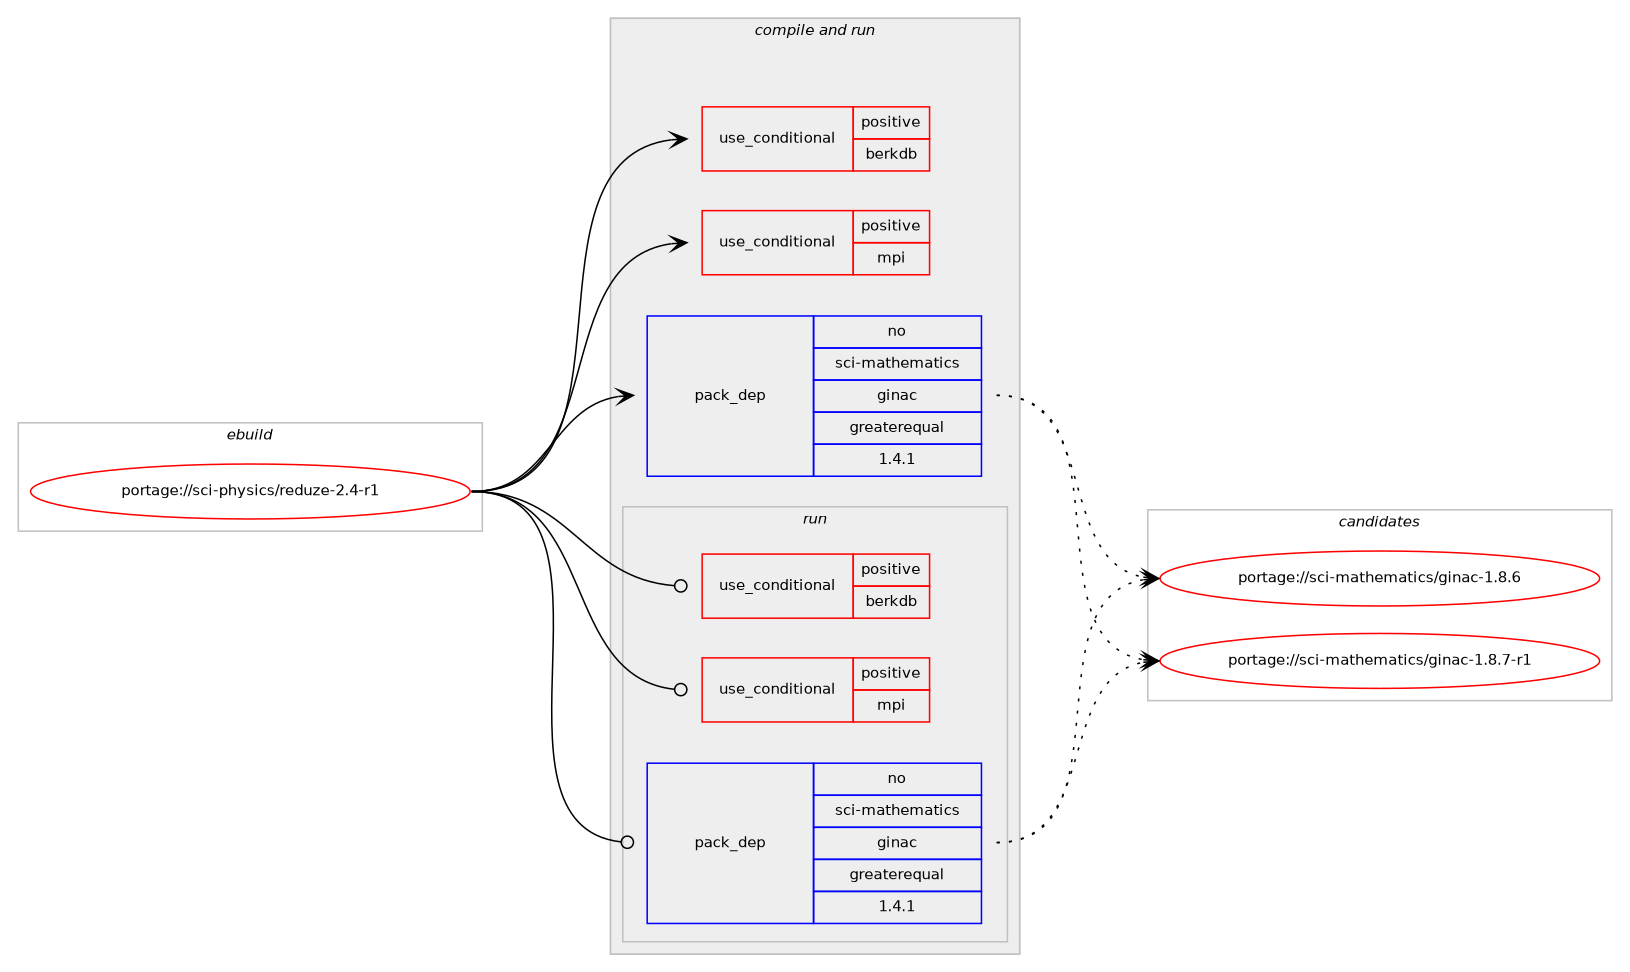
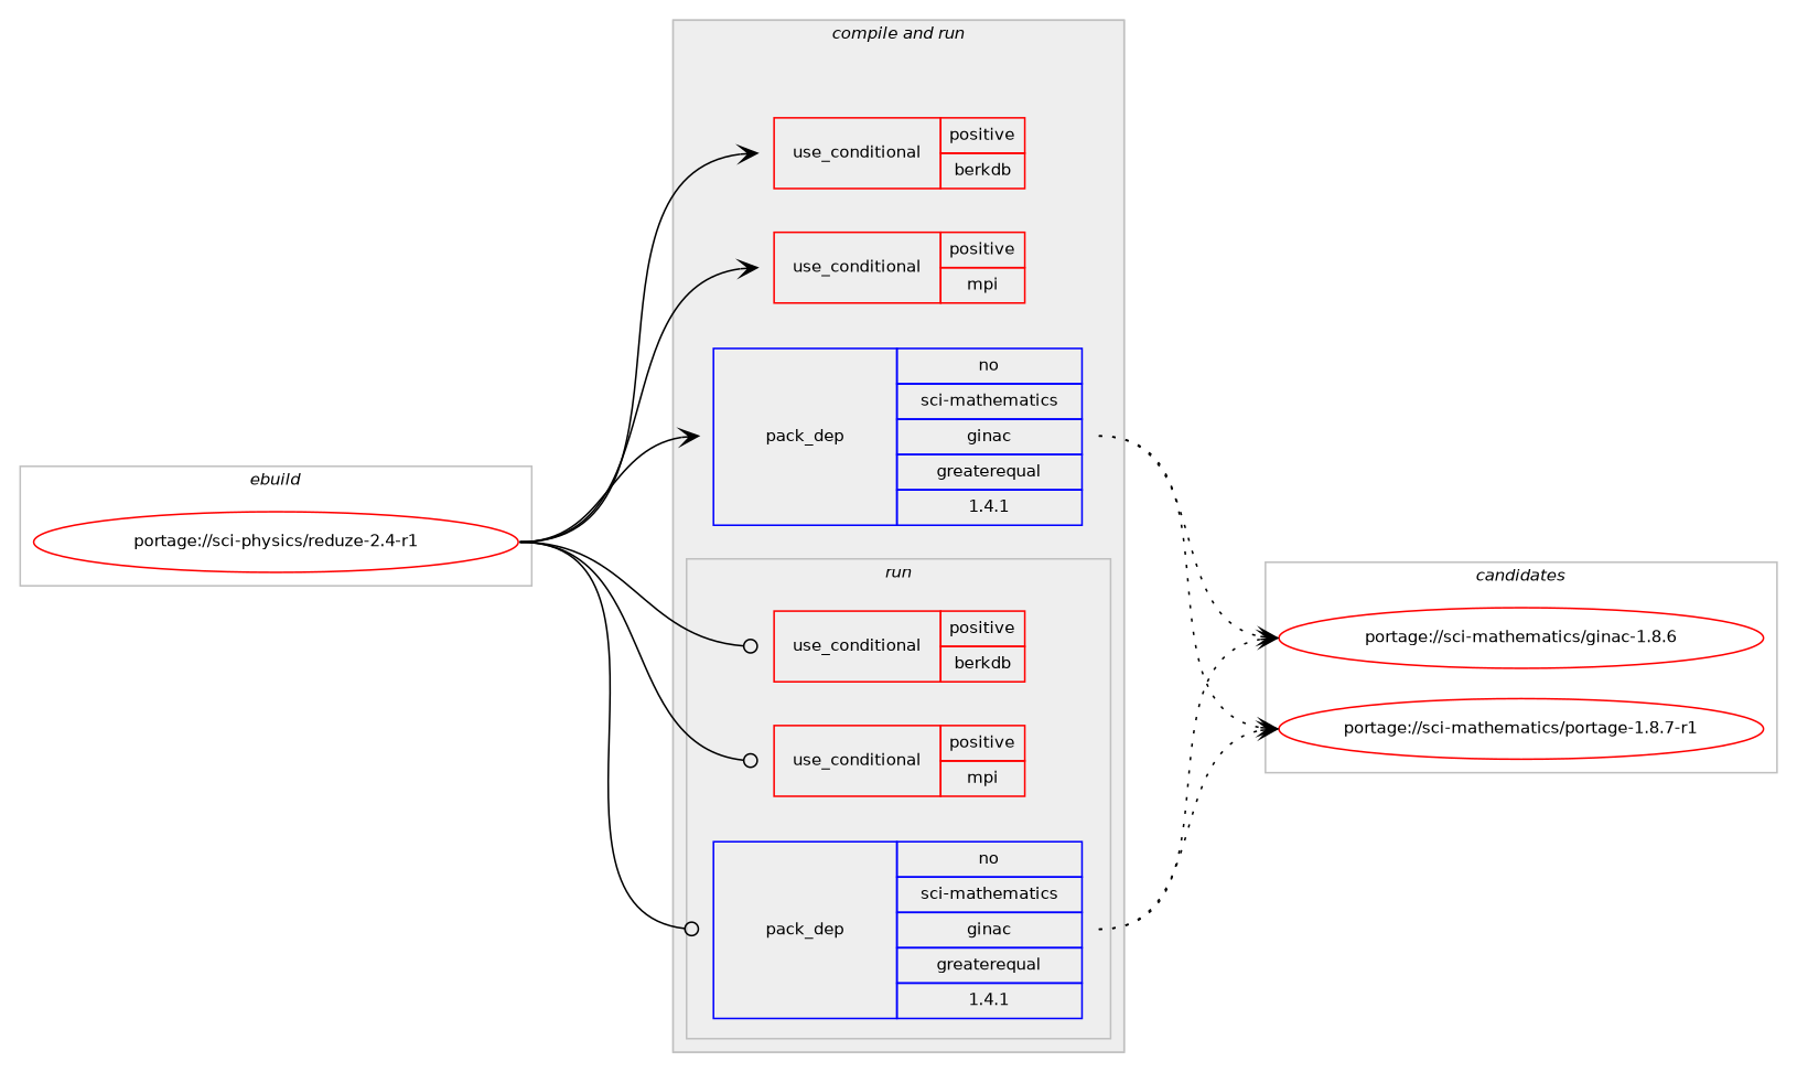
  digraph {
    compound=true
    concentrate=true
    fontname=Helvetica
    fontsize=10
    newrank=true
    rankdir=LR
    ranksep=1.5
    node [color=red fontname=Helvetica fontsize=10 shape=none]
    edge [arrowhead=vee headport=w style=solid tailport=e weight=20]
    n1 [label="portage://sci-physics/reduze-2.4-r1" width=4 shape=""]
    n2 [label=<<TABLE BORDER="0" CELLBORDER="1" CELLSPACING="0" CELLPADDING="4"><TR><TD ROWSPAN="3" CELLPADDING="10">use_conditional</TD></TR><TR><TD>positive</TD></TR><TR><TD>berkdb</TD></TR></TABLE>>]
    n3 [label=<<TABLE BORDER="0" CELLBORDER="1" CELLSPACING="0" CELLPADDING="4"><TR><TD ROWSPAN="3" CELLPADDING="10">use_conditional</TD></TR><TR><TD>positive</TD></TR><TR><TD>mpi</TD></TR></TABLE>>]
    n4 [color=blue label=<<TABLE BORDER="0" CELLBORDER="1" CELLSPACING="0" CELLPADDING="4" WIDTH="220"><TR><TD ROWSPAN="6" CELLPADDING="30">pack_dep</TD></TR><TR><TD WIDTH="110">no</TD></TR><TR><TD>sci-mathematics</TD></TR><TR><TD>ginac</TD></TR><TR><TD>greaterequal</TD></TR><TR><TD>1.4.1</TD></TR></TABLE>>]
    n5 [label=<<TABLE BORDER="0" CELLBORDER="1" CELLSPACING="0" CELLPADDING="4"><TR><TD ROWSPAN="3" CELLPADDING="10">use_conditional</TD></TR><TR><TD>positive</TD></TR><TR><TD>berkdb</TD></TR></TABLE>>]
    n6 [label=<<TABLE BORDER="0" CELLBORDER="1" CELLSPACING="0" CELLPADDING="4"><TR><TD ROWSPAN="3" CELLPADDING="10">use_conditional</TD></TR><TR><TD>positive</TD></TR><TR><TD>mpi</TD></TR></TABLE>>]
    n7 [color=blue label=<<TABLE BORDER="0" CELLBORDER="1" CELLSPACING="0" CELLPADDING="4" WIDTH="220"><TR><TD ROWSPAN="6" CELLPADDING="30">pack_dep</TD></TR><TR><TD WIDTH="110">no</TD></TR><TR><TD>sci-mathematics</TD></TR><TR><TD>ginac</TD></TR><TR><TD>greaterequal</TD></TR><TR><TD>1.4.1</TD></TR></TABLE>>]
    n8 [label="portage://sci-mathematics/ginac-1.8.6" width=4 shape=""]
-   n9 [label="portage://sci-mathematics/ginac-1.8.7-r1" width=4 shape=""]
+   n9 [label="portage://sci-mathematics/portage-1.8.7-r1" width=4 shape=""]
    subgraph cluster_1 {
      color=gray
      label=<<i>ebuild</i>>
      rank=same
      n1
    }
    subgraph cluster_2 {
      color=gray
      label=<<i>dependencies</i>>
      subgraph cluster_3 {
        color=gray
        fillcolor="#eeeeee"
        label=<<i>compile</i>>
        style=filled
        subgraph sub_4 {
          color=gray
          fillcolor="#eeeeee"
          label=<<i>compile</i>>
          style=filled
          n2
        }
        subgraph sub_5 {
          color=gray
          fillcolor="#eeeeee"
          label=<<i>compile</i>>
          style=filled
          n3
        }
        subgraph sub_6 {
          color=gray
          fillcolor="#eeeeee"
          label=<<i>compile</i>>
          style=filled
          n4
        }
      }
      subgraph cluster_7 {
        color=gray
        fillcolor="#eeeeee"
        label=<<i>compile and run</i>>
        style=filled
      }
      subgraph cluster_8 {
        color=gray
        fillcolor="#eeeeee"
        label=<<i>run</i>>
        style=filled
        subgraph sub_9 {
          color=gray
          fillcolor="#eeeeee"
          label=<<i>run</i>>
          style=filled
          n5
        }
        subgraph sub_10 {
          color=gray
          fillcolor="#eeeeee"
          label=<<i>run</i>>
          style=filled
          n6
        }
        subgraph sub_11 {
          color=gray
          fillcolor="#eeeeee"
          label=<<i>run</i>>
          style=filled
          n7
        }
      }
    }
    subgraph cluster_12 {
      color=gray
      label=<<i>candidates</i>>
      rank=same
      subgraph sub_13 {
        color=black
        label=<<i>candidates</i>>
        nodesep=1
        rank=same
        n8
        n9
      }
      subgraph sub_14 {
        color=black
        label=<<i>candidates</i>>
        nodesep=1
        rank=same
        n8
        n9
      }
    }
    n1 -> n2
    n1 -> n3
    n1 -> n4
    n1 -> n5 [arrowhead=odot]
    n1 -> n6 [arrowhead=odot]
    n1 -> n7 [arrowhead=odot]
    n4 -> n8 [style=dotted weight=100]
    n4 -> n9 [style=dotted weight=100]
    n7 -> n8 [style=dotted weight=100]
    n7 -> n9 [style=dotted weight=100]
  }
